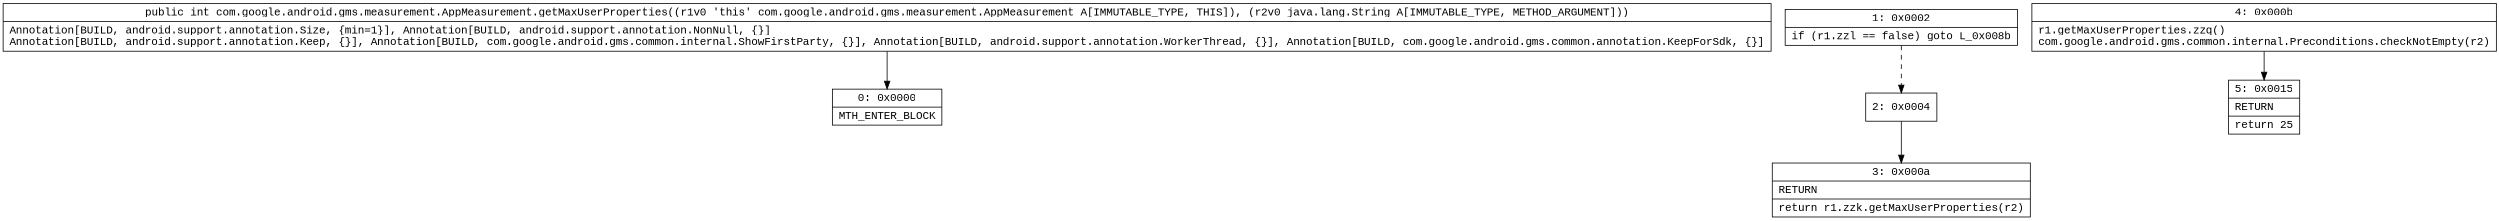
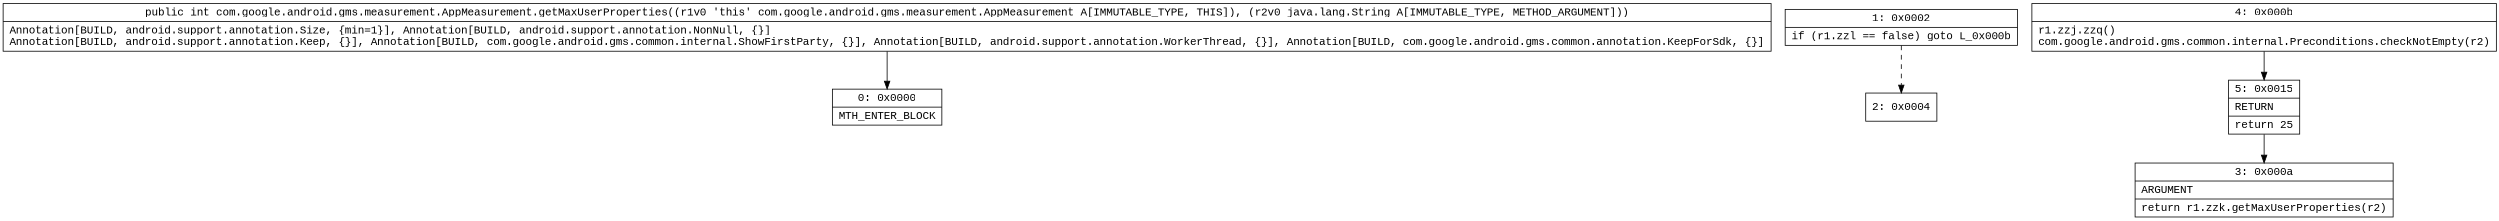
  digraph {
    fontname="Liberation Mono"
    node [fontname="Liberation Mono" shape=record]
    edge [fontname="Liberation Mono"]
    n1 [label="{0\:\ 0x0000|MTH_ENTER_BLOCK\l}"]
-   n2 [label="{1\:\ 0x0002|if (r1.zzl == false) goto L_0x008b\l}"]
+   n2 [label="{1\:\ 0x0002|if (r1.zzl == false) goto L_0x000b\l}"]
    n3 [label="{2\:\ 0x0004}"]
-   n4 [label="{3\:\ 0x000a|RETURN\l|return r1.zzk.getMaxUserProperties(r2)\l}"]
-   n5 [label="{4\:\ 0x000b|r1.getMaxUserProperties.zzq()\lcom.google.android.gms.common.internal.Preconditions.checkNotEmpty(r2)\l}"]
+   n4 [label="{3\:\ 0x000a|ARGUMENT\l|return r1.zzk.getMaxUserProperties(r2)\l}"]
+   n5 [label="{4\:\ 0x000b|r1.zzj.zzq()\lcom.google.android.gms.common.internal.Preconditions.checkNotEmpty(r2)\l}"]
    n6 [label="{5\:\ 0x0015|RETURN\l|return 25\l}"]
    n7 [label="{public int com.google.android.gms.measurement.AppMeasurement.getMaxUserProperties((r1v0 'this' com.google.android.gms.measurement.AppMeasurement A[IMMUTABLE_TYPE, THIS]), (r2v0 java.lang.String A[IMMUTABLE_TYPE, METHOD_ARGUMENT]))  | Annotation[BUILD, android.support.annotation.Size, \{min=1\}], Annotation[BUILD, android.support.annotation.NonNull, \{\}]\lAnnotation[BUILD, android.support.annotation.Keep, \{\}], Annotation[BUILD, com.google.android.gms.common.internal.ShowFirstParty, \{\}], Annotation[BUILD, android.support.annotation.WorkerThread, \{\}], Annotation[BUILD, com.google.android.gms.common.annotation.KeepForSdk, \{\}]\l}"]
    n2 -> n3 [style=dashed]
-   n3 -> n4
+   n6 -> n4
    n5 -> n6
    n7 -> n1
  }
